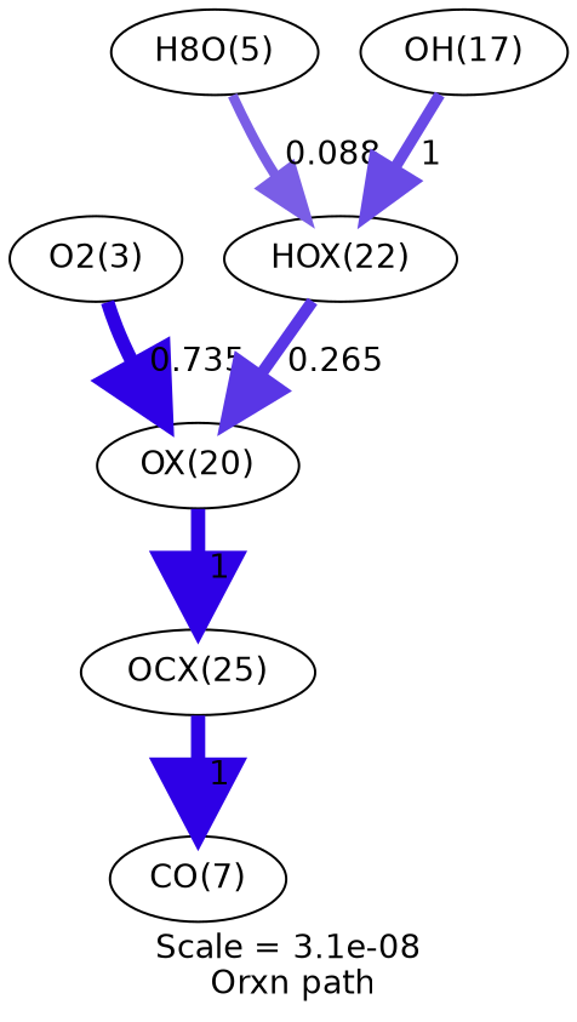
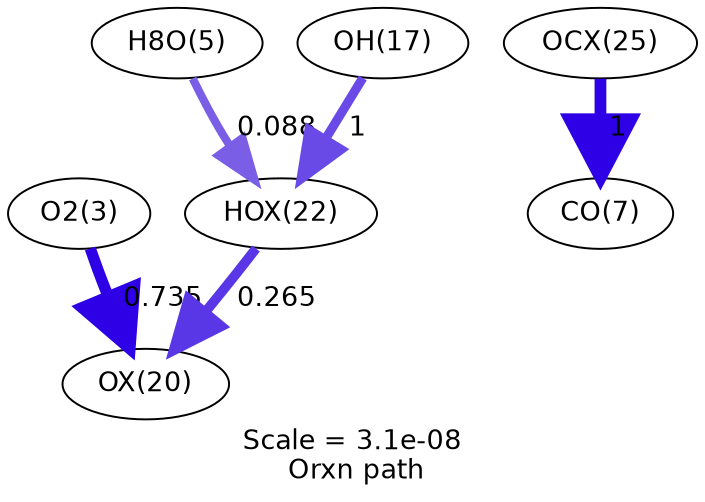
  digraph {
    fontname=Helvetica
    label="Scale = 3.1e-08\l Orxn path"
    node [fontname=Helvetica]
    edge [arrowsize=3 color="0.7, 1.5, 0.9" fontname=Helvetica penwidth=6]
    n1 [label="O2(3)"]
    n2 [label="OX(20)"]
    n3 [label="OCX(25)"]
    n4 [label="CO(7)"]
    n5 [label="HOX(22)"]
    n6 [label="H8O(5)"]
    n7 [label="OH(17)"]
    n1 -> n2 [arrowsize=2.88 color="0.7, 1.24, 0.9" label=" 0.735" penwidth=5.77]
-   n2 -> n3 [label=" 1"]
    n3 -> n4 [label=" 1"]
    n5 -> n2 [arrowsize=2.5 color="0.7, 0.765, 0.9" label=" 0.265" penwidth=5]
    n6 -> n5 [arrowsize=2.08 color="0.7, 0.588, 0.9" label=" 0.088" penwidth=4.16]
    n7 -> n5 [arrowsize=2.34 color="0.7, 0.676, 0.9" label=" 1" penwidth=4.69]
  }
